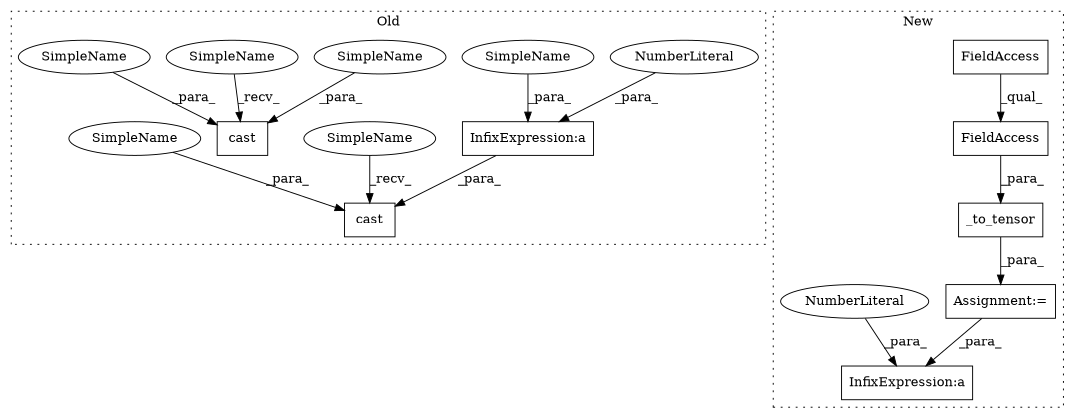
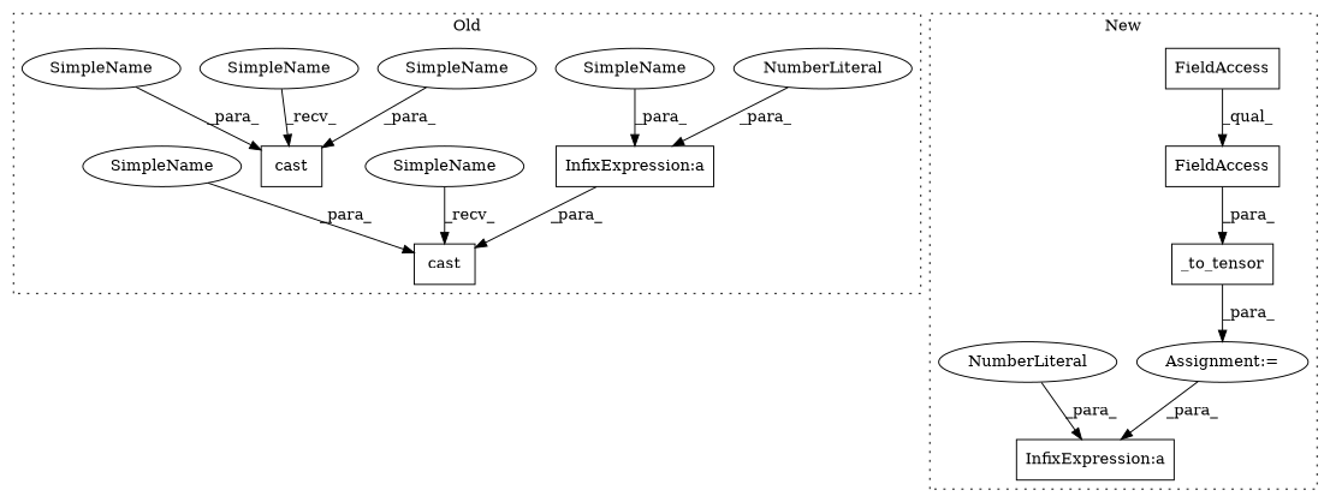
  digraph {
    node [a=42 l=3 s=24815 shape=box]
    n1 [a=32 l="5,1" label=cast s="24173,24194"]
    n2 [a=32 l="5,1" label=cast s="24207,24234"]
    n3 [a=27 label="InfixExpression:a" s=24215]
    n4 [a=34 label=NumberLiteral s=24212 shape=ellipse]
    n5 [l=8 label=SimpleName s=24218 shape=ellipse]
    n6 [l=8 label=SimpleName s=24178 shape=ellipse]
    n7 [l=10 label=SimpleName s=24196 shape=ellipse]
    n8 [l=10 label=SimpleName s=24162 shape=ellipse]
    n9 [l=7 label=SimpleName s=24187 shape=ellipse]
    n10 [l=7 label=SimpleName s=24227 shape=ellipse]
    n11 [a=32 l="11,1" label=_to_tensor s="24795,24838"]
    n12 [a=22 l=23 label=FieldAccess]
    n13 [a=22 l=12 label=FieldAccess]
-   n14 [a=7 l=1 label="Assignment:=" s=24794]
+   n14 [a=7 l=1 label="Assignment:=" s=24794 shape=ellipse]
    n15 [a=27 label="InfixExpression:a" s=24895]
    n16 [a=34 l=1 label=NumberLiteral s=24894 shape=ellipse]
    subgraph cluster_1 {
      label=Old
      style=dotted
      n1
      n2
      n3
      n4
      n5
      n6
      n7
      n8
      n9
      n10
    }
    subgraph cluster_2 {
      label=New
      style=dotted
      n11
      n12
      n13
      n14
      n15
      n16
    }
    n3 -> n2 [label=_para_]
    n4 -> n3 [label=_para_]
    n5 -> n3 [label=_para_]
    n6 -> n1 [label=_para_]
    n7 -> n2 [label=_recv_]
    n8 -> n1 [label=_recv_]
    n9 -> n1 [label=_para_]
    n10 -> n2 [label=_para_]
    n11 -> n14 [label=_para_]
    n12 -> n11 [label=_para_]
    n13 -> n12 [label=_qual_]
    n14 -> n15 [label=_para_]
    n16 -> n15 [label=_para_]
  }
